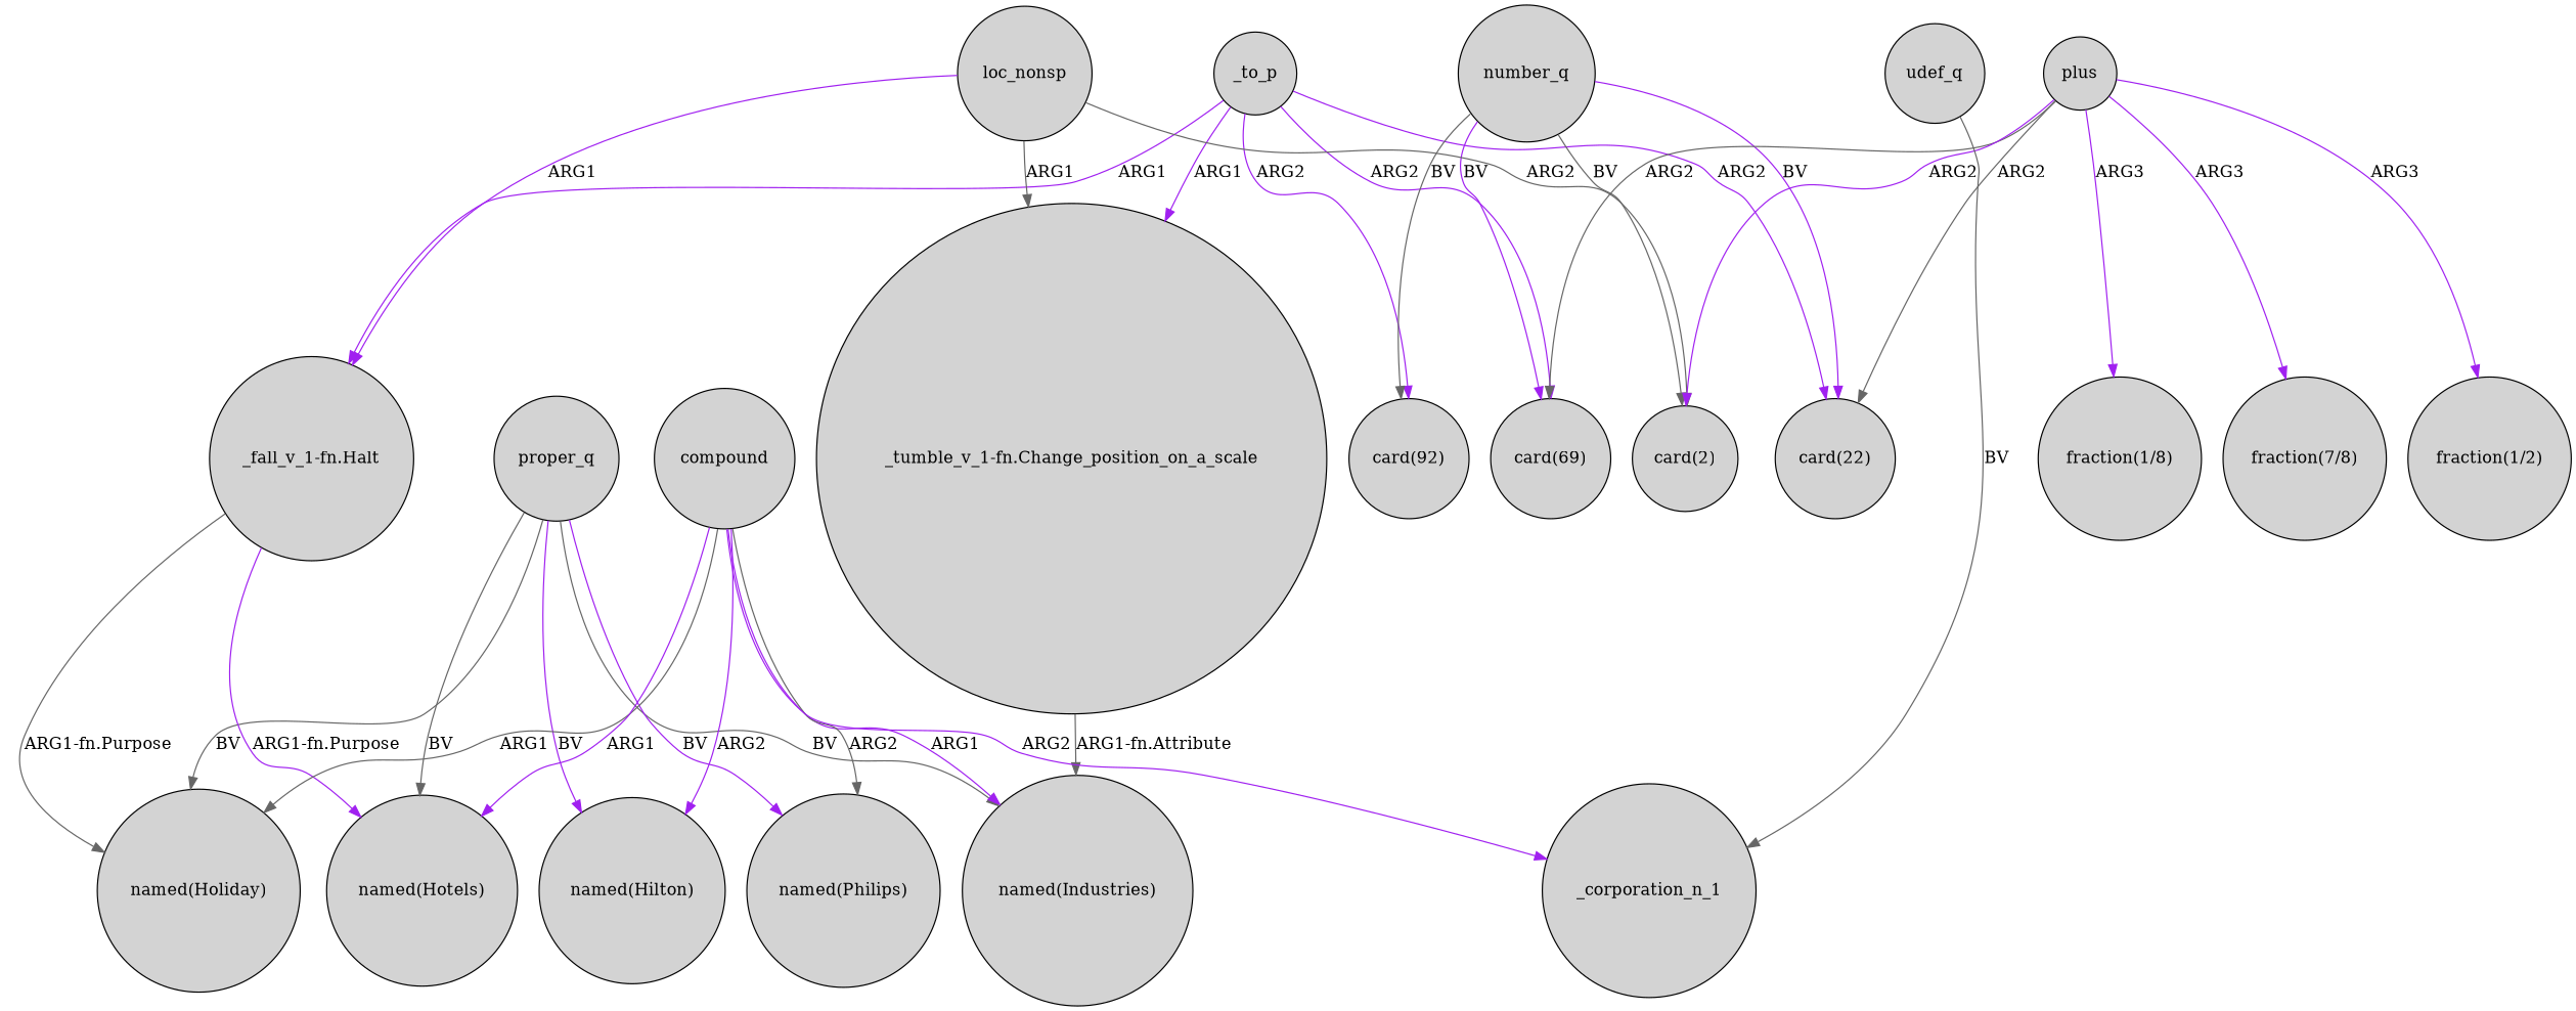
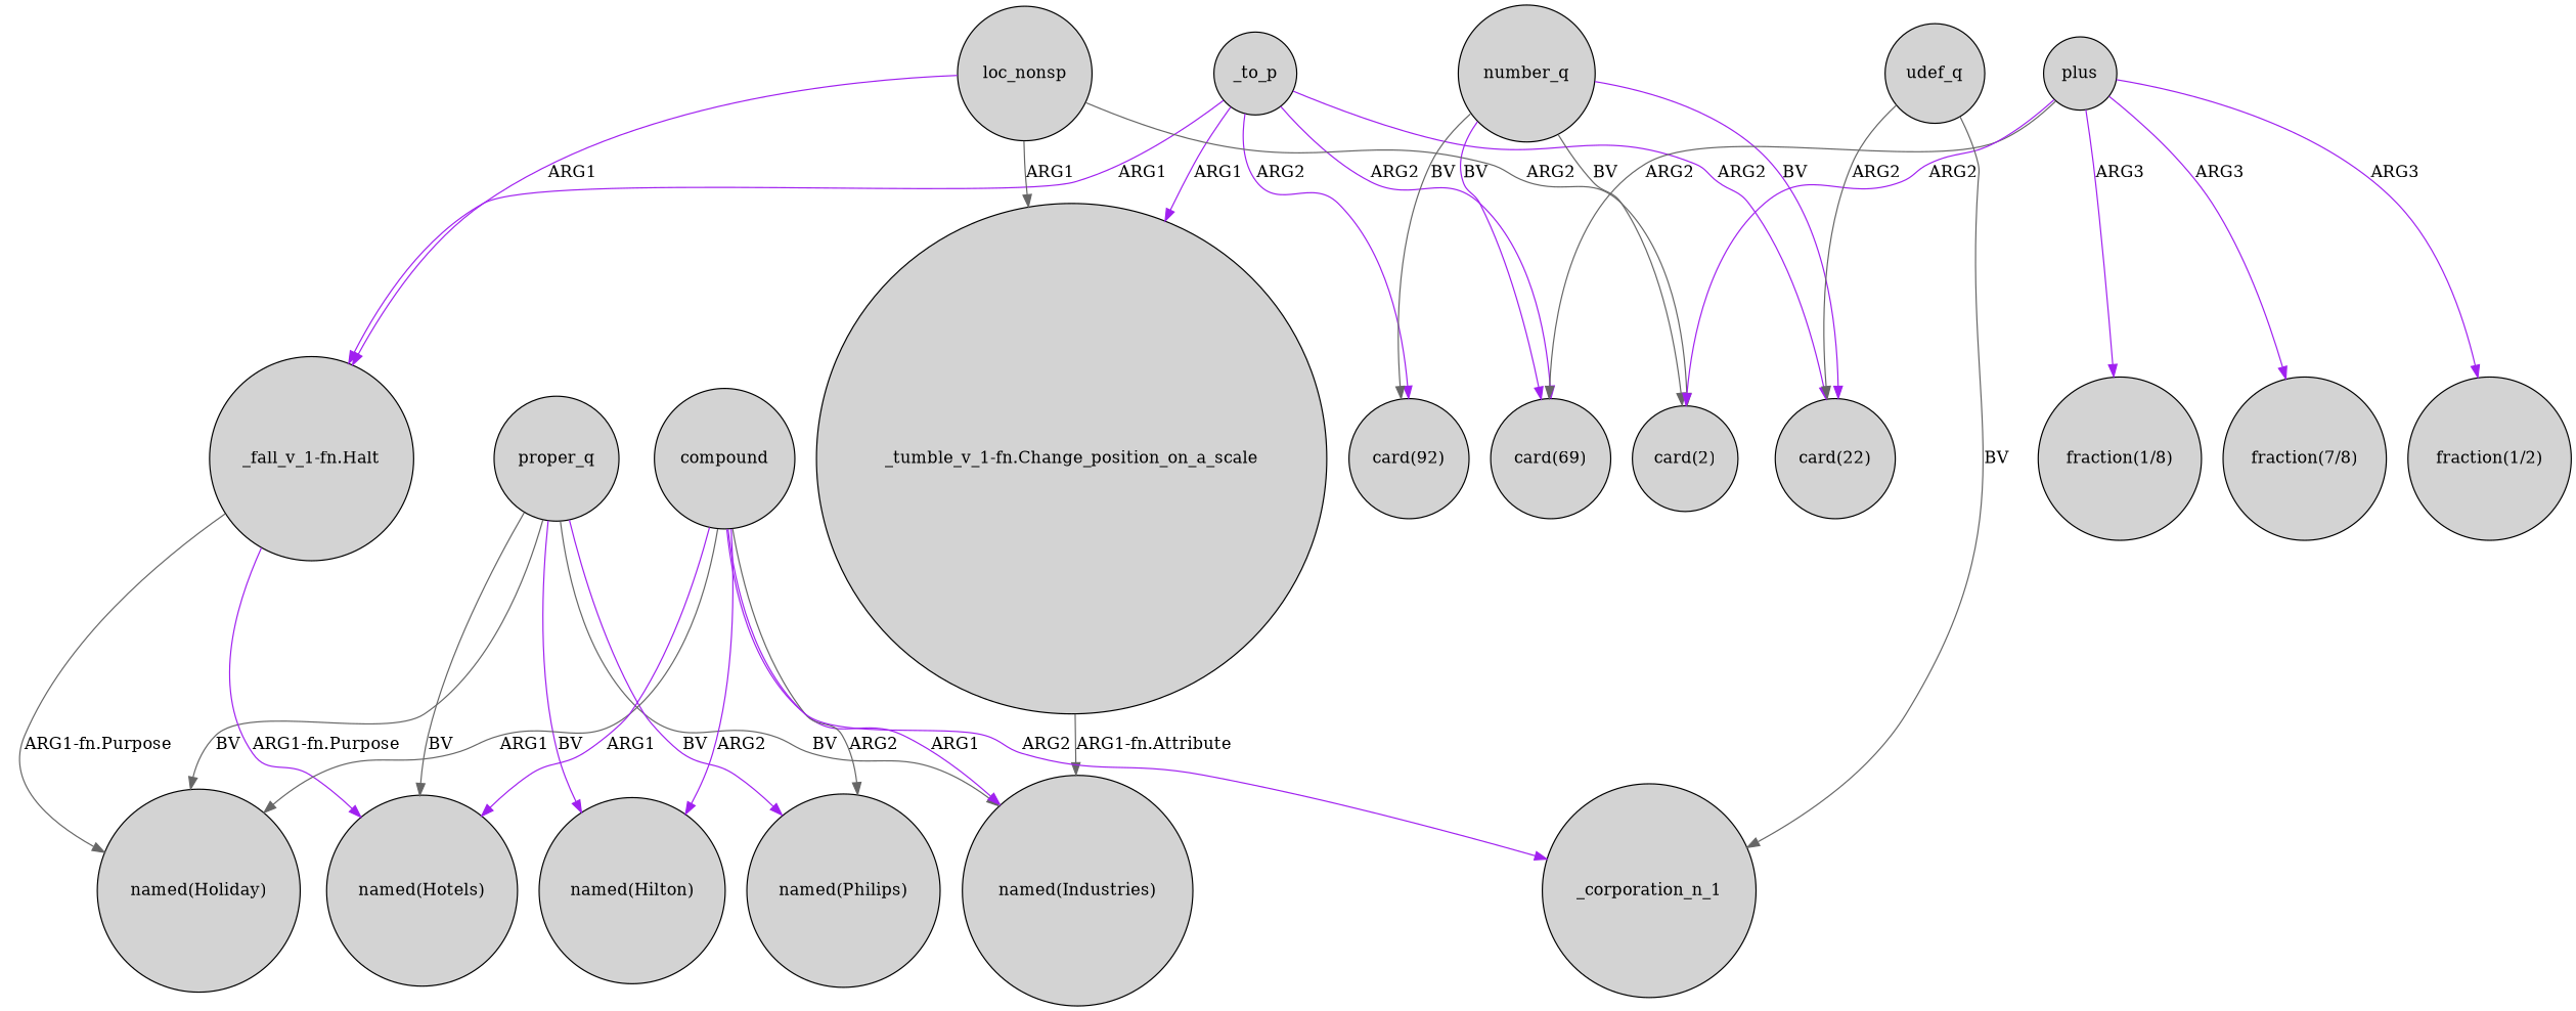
  digraph {
    node [shape=circle style=filled]
    edge [color=purple]
    proper_q
    "named(Industries)"
    "named(Holiday)"
    "named(Hotels)"
    "named(Philips)"
    "named(Hilton)"
    _to_p
    "card(92)"
    "card(22)"
    "card(69)"
    "_tumble_v_1-fn.Change_position_on_a_scale"
    "_fall_v_1-fn.Halt"
    number_q
    "card(2)"
    loc_nonsp
    compound
    _corporation_n_1
    plus
    "fraction(1/8)"
    "fraction(7/8)"
    "fraction(1/2)"
    udef_q
    proper_q -> "named(Industries)" [color=gray40 label=BV]
    proper_q -> "named(Holiday)" [color=gray40 label=BV]
    proper_q -> "named(Hotels)" [color=gray40 label=BV]
    proper_q -> "named(Philips)" [label=BV]
    proper_q -> "named(Hilton)" [label=BV]
    _to_p -> "card(92)" [label=ARG2]
    _to_p -> "card(22)" [label=ARG2]
    _to_p -> "card(69)" [label=ARG2]
    _to_p -> "_tumble_v_1-fn.Change_position_on_a_scale" [label=ARG1]
    _to_p -> "_fall_v_1-fn.Halt" [label=ARG1]
    "_tumble_v_1-fn.Change_position_on_a_scale" -> "named(Industries)" [color=gray40 label="ARG1-fn.Attribute"]
    "_fall_v_1-fn.Halt" -> "named(Holiday)" [color=gray40 label="ARG1-fn.Purpose"]
    "_fall_v_1-fn.Halt" -> "named(Hotels)" [label="ARG1-fn.Purpose"]
    number_q -> "card(92)" [color=gray40 label=BV]
    number_q -> "card(22)" [label=BV]
    number_q -> "card(69)" [label=BV]
    number_q -> "card(2)" [color=gray40 label=BV]
    loc_nonsp -> "_tumble_v_1-fn.Change_position_on_a_scale" [color=gray40 label=ARG1]
    loc_nonsp -> "_fall_v_1-fn.Halt" [label=ARG1]
    loc_nonsp -> "card(2)" [color=gray40 label=ARG2]
    compound -> "named(Industries)" [label=ARG1]
    compound -> "named(Holiday)" [color=gray40 label=ARG1]
    compound -> "named(Hotels)" [label=ARG1]
    compound -> "named(Philips)" [color=gray40 label=ARG2]
    compound -> "named(Hilton)" [label=ARG2]
    compound -> _corporation_n_1 [label=ARG2]
-   plus -> "card(22)" [color=gray40 label=ARG2]
+   udef_q -> "card(22)" [color=gray40 label=ARG2]
    plus -> "card(69)" [color=gray40 label=ARG2]
    plus -> "card(2)" [label=ARG2]
    plus -> "fraction(1/8)" [label=ARG3]
    plus -> "fraction(7/8)" [label=ARG3]
    plus -> "fraction(1/2)" [label=ARG3]
    udef_q -> _corporation_n_1 [color=gray40 label=BV]
  }
